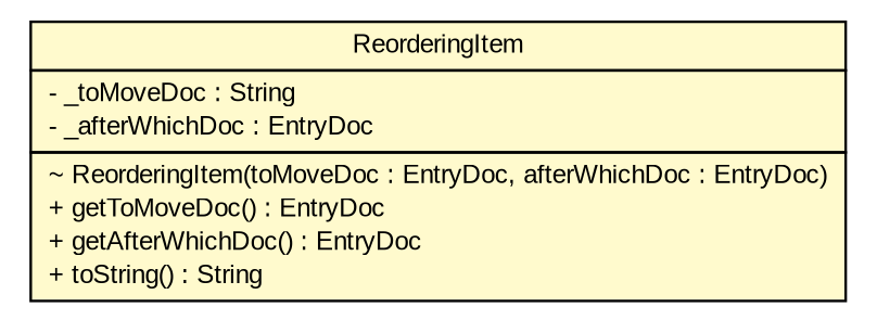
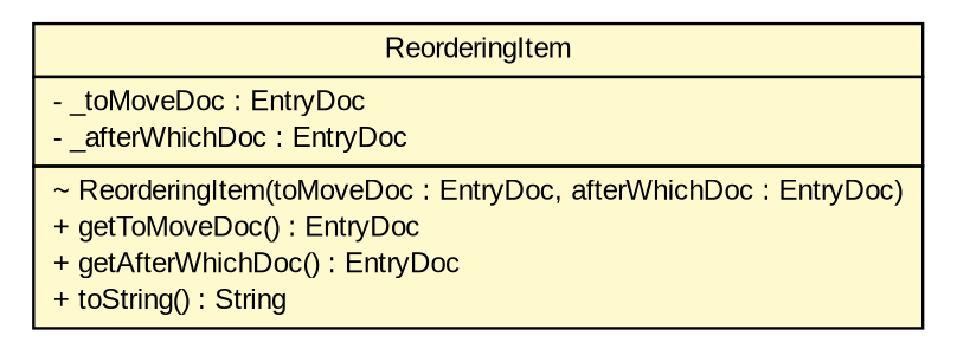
  digraph {
    nodesep=0.25
    ranksep=0.5
    rankdir=LR
-   n1 [fontcolor=black fontname=arial fontsize=10.0 label=<<table title="org.tanjakostic.jcleancim.docgen.collector.impl.Reordering.ReorderingItem" border="0" cellborder="1" cellspacing="0" cellpadding="2" port="p" bgcolor="lemonChiffon" href="./Reordering.ReorderingItem.html"> 		<tr><td><table border="0" cellspacing="0" cellpadding="1"> <tr><td align="center" balign="center"> ReorderingItem </td></tr> 		</table></td></tr> 		<tr><td><table border="0" cellspacing="0" cellpadding="1"> <tr><td align="left" balign="left"> - _toMoveDoc : String </td></tr> <tr><td align="left" balign="left"> - _afterWhichDoc : EntryDoc </td></tr> 		</table></td></tr> 		<tr><td><table border="0" cellspacing="0" cellpadding="1"> <tr><td align="left" balign="left"> ~ ReorderingItem(toMoveDoc : EntryDoc, afterWhichDoc : EntryDoc) </td></tr> <tr><td align="left" balign="left"> + getToMoveDoc() : EntryDoc </td></tr> <tr><td align="left" balign="left"> + getAfterWhichDoc() : EntryDoc </td></tr> <tr><td align="left" balign="left"> + toString() : String </td></tr> 		</table></td></tr> 		</table>> shape=plaintext]
+   n1 [fontcolor=black fontname=arial fontsize=10.0 label=<<table title="org.tanjakostic.jcleancim.docgen.collector.impl.Reordering.ReorderingItem" border="0" cellborder="1" cellspacing="0" cellpadding="2" port="p" bgcolor="lemonChiffon" href="./Reordering.ReorderingItem.html"> 		<tr><td><table border="0" cellspacing="0" cellpadding="1"> <tr><td align="center" balign="center"> ReorderingItem </td></tr> 		</table></td></tr> 		<tr><td><table border="0" cellspacing="0" cellpadding="1"> <tr><td align="left" balign="left"> - _toMoveDoc : EntryDoc </td></tr> <tr><td align="left" balign="left"> - _afterWhichDoc : EntryDoc </td></tr> 		</table></td></tr> 		<tr><td><table border="0" cellspacing="0" cellpadding="1"> <tr><td align="left" balign="left"> ~ ReorderingItem(toMoveDoc : EntryDoc, afterWhichDoc : EntryDoc) </td></tr> <tr><td align="left" balign="left"> + getToMoveDoc() : EntryDoc </td></tr> <tr><td align="left" balign="left"> + getAfterWhichDoc() : EntryDoc </td></tr> <tr><td align="left" balign="left"> + toString() : String </td></tr> 		</table></td></tr> 		</table>> shape=plaintext]
  }
